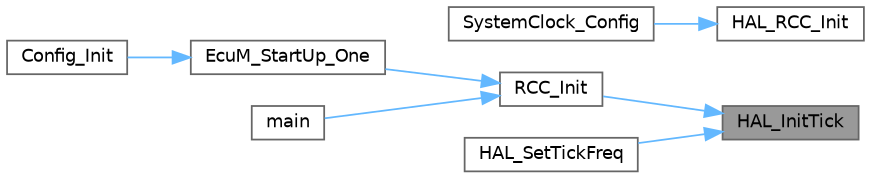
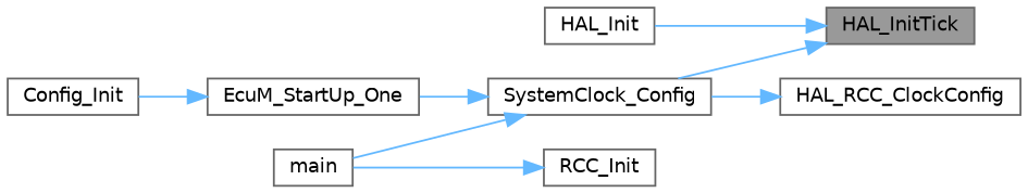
  digraph {
    rankdir=RL
    node [color=grey40 fillcolor=white fontname=Helvetica fontsize=10 shape=box style=filled]
    edge [color=steelblue1 dir=back fontname=Helvetica fontsize=10 labelfontname=Helvetica labelfontsize=10 style=solid]
    n1 [color=gray40 fillcolor=grey60 fontcolor=black height=0.2 label=HAL_InitTick width=0.4]
    n2 [height=0.2 label=RCC_Init width=0.4]
-   n3 [height=0.2 label=HAL_SetTickFreq width=0.4]
+   n3 [height=0.2 label=HAL_Init width=0.4]
    n4 [height=0.2 label=EcuM_StartUp_One width=0.4]
    n5 [height=0.2 label=main width=0.4]
-   n6 [height=0.2 label=HAL_RCC_Init width=0.4]
+   n6 [height=0.2 label=HAL_RCC_ClockConfig width=0.4]
    n7 [height=0.2 label=SystemClock_Config width=0.4]
    n8 [height=0.2 label=Config_Init width=0.4]
-   n1 -> n2
+   n1 -> n7
    n1 -> n3
-   n2 -> n4
+   n7 -> n4
    n2 -> n5
    n4 -> n8
    n6 -> n7
+   n7 -> n5
  }
